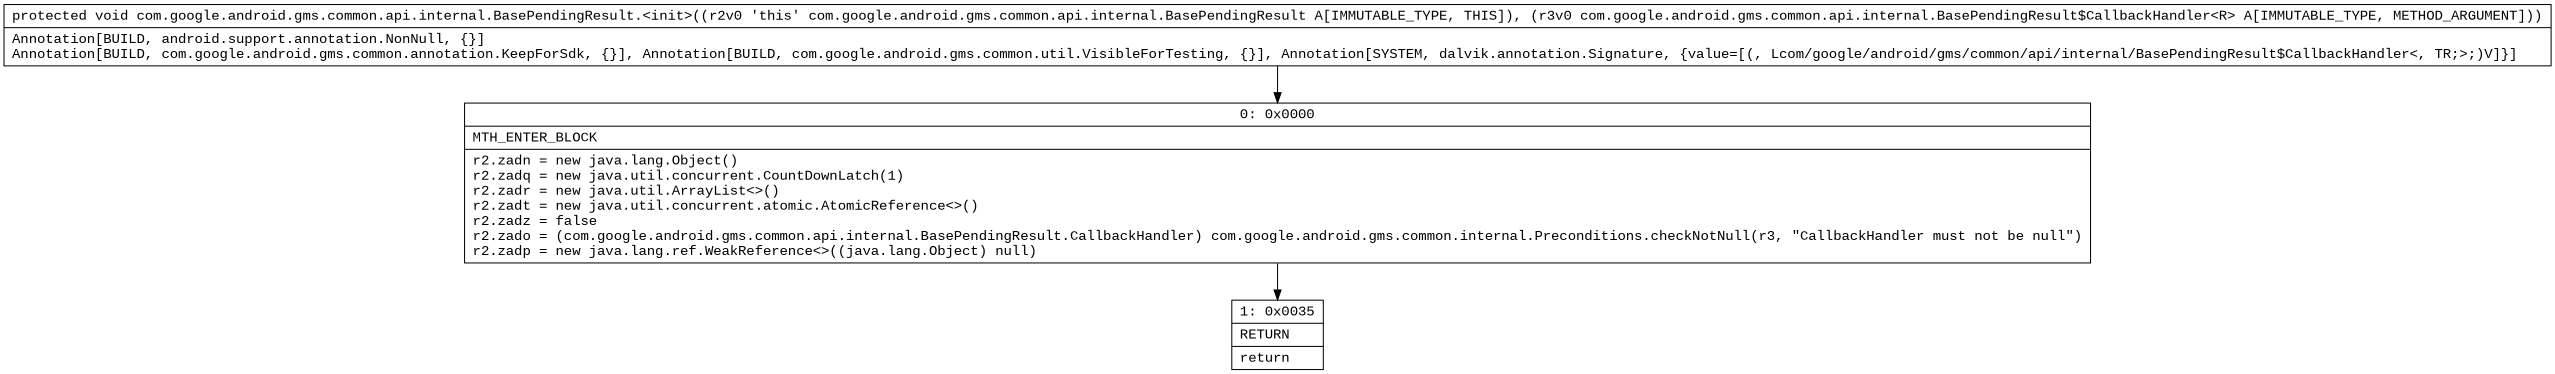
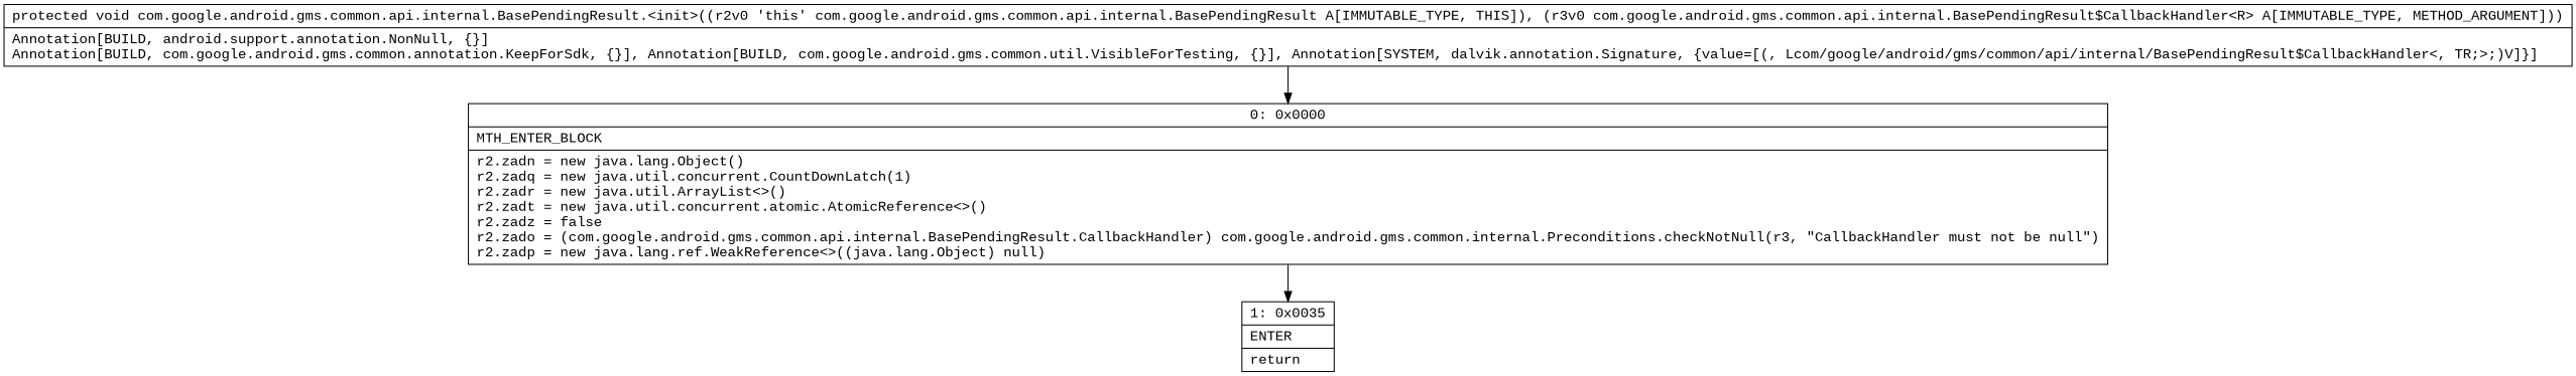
  digraph {
    fontname="Liberation Mono"
    node [shape=record fontname="Liberation Mono"]
    edge [fontname="Liberation Mono"]
    n1 [label="{0\:\ 0x0000|MTH_ENTER_BLOCK\l|r2.zadn = new java.lang.Object()\lr2.zadq = new java.util.concurrent.CountDownLatch(1)\lr2.zadr = new java.util.ArrayList\<\>()\lr2.zadt = new java.util.concurrent.atomic.AtomicReference\<\>()\lr2.zadz = false\lr2.zado = (com.google.android.gms.common.api.internal.BasePendingResult.CallbackHandler) com.google.android.gms.common.internal.Preconditions.checkNotNull(r3, \"CallbackHandler must not be null\")\lr2.zadp = new java.lang.ref.WeakReference\<\>((java.lang.Object) null)\l}"]
-   n2 [label="{1\:\ 0x0035|RETURN\l|return\l}"]
+   n2 [label="{1\:\ 0x0035|ENTER\l|return\l}"]
    n3 [label="{protected void com.google.android.gms.common.api.internal.BasePendingResult.\<init\>((r2v0 'this' com.google.android.gms.common.api.internal.BasePendingResult A[IMMUTABLE_TYPE, THIS]), (r3v0 com.google.android.gms.common.api.internal.BasePendingResult$CallbackHandler\<R\> A[IMMUTABLE_TYPE, METHOD_ARGUMENT]))  | Annotation[BUILD, android.support.annotation.NonNull, \{\}]\lAnnotation[BUILD, com.google.android.gms.common.annotation.KeepForSdk, \{\}], Annotation[BUILD, com.google.android.gms.common.util.VisibleForTesting, \{\}], Annotation[SYSTEM, dalvik.annotation.Signature, \{value=[(, Lcom\/google\/android\/gms\/common\/api\/internal\/BasePendingResult$CallbackHandler\<, TR;\>;)V]\}]\l}"]
    n1 -> n2
    n3 -> n1
  }
